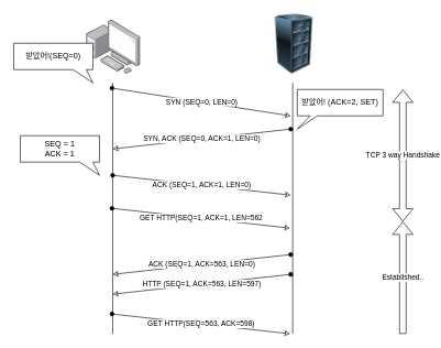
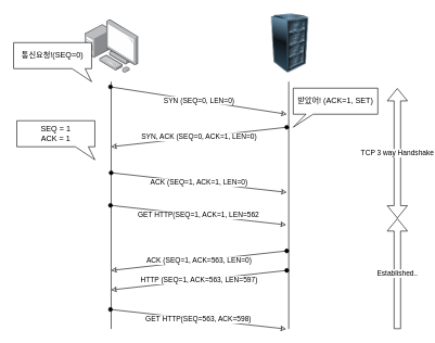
  <mxCell id="0" />
  <mxCell id="1" parent="0" />
  <mxCell id="2" value="" style="image;points=[];aspect=fixed;html=1;align=center;shadow=0;dashed=0;image=img/lib/allied_telesis/computer_and_terminals/Personal_Computer_with_Server.svg;" vertex="1" parent="1"><mxGeometry x="130" y="29.4" width="82.4" height="82.4" as="geometry" /></mxCell>
  <mxCell id="3" value="" style="image;html=1;image=img/lib/clip_art/computers/Server_Rack_128x128.png" vertex="1" parent="1"><mxGeometry x="400" y="20.6" width="90" height="91.2" as="geometry" /></mxCell>
  <mxCell id="4" value="" style="endArrow=none;html=1;rounded=0;" edge="1" parent="1"><mxGeometry width="50" height="50" relative="1" as="geometry"><mxPoint x="170" y="505" as="sourcePoint" /><mxPoint x="170" y="125" as="targetPoint" /></mxGeometry></mxCell>
  <mxCell id="5" value="" style="endArrow=none;html=1;rounded=0;" edge="1" parent="1"><mxGeometry width="50" height="50" relative="1" as="geometry"><mxPoint x="443" y="505" as="sourcePoint" /><mxPoint x="443" y="125" as="targetPoint" /></mxGeometry></mxCell>
  <mxCell id="6" value="SYN (SEQ=0, LEN=0)" style="endArrow=oval;html=1;rounded=0;targetPerimeterSpacing=2;sourcePerimeterSpacing=2;startArrow=classic;startFill=0;endFill=1;" edge="1" parent="1"><mxGeometry width="50" height="50" relative="1" as="geometry"><mxPoint x="440" y="175" as="sourcePoint" /><mxPoint x="169" y="133" as="targetPoint" /></mxGeometry></mxCell>
  <mxCell id="7" value="SYN, ACK (SEQ=0, ACK=1, LEN=0)" style="endArrow=classic;html=1;rounded=0;targetPerimeterSpacing=2;sourcePerimeterSpacing=2;startArrow=oval;startFill=1;endFill=0;" edge="1" parent="1"><mxGeometry width="50" height="50" relative="1" as="geometry"><mxPoint x="440" y="195" as="sourcePoint" /><mxPoint x="170" y="225" as="targetPoint" /></mxGeometry></mxCell>
  <mxCell id="8" value="ACK (SEQ=1, ACK=1, LEN=0)" style="endArrow=oval;html=1;rounded=0;targetPerimeterSpacing=2;sourcePerimeterSpacing=2;startArrow=classic;startFill=0;endFill=1;" edge="1" parent="1"><mxGeometry width="50" height="50" relative="1" as="geometry"><mxPoint x="440" y="295" as="sourcePoint" /><mxPoint x="170" y="265" as="targetPoint" /><mxPoint as="offset" /></mxGeometry></mxCell>
  <mxCell id="9" value="GET HTTP(SEQ=1, ACK=1, LEN=562" style="endArrow=oval;html=1;rounded=0;targetPerimeterSpacing=2;sourcePerimeterSpacing=2;startArrow=classic;startFill=0;endFill=1;" edge="1" parent="1"><mxGeometry width="50" height="50" relative="1" as="geometry"><mxPoint x="439" y="345" as="sourcePoint" /><mxPoint x="169" y="315" as="targetPoint" /><mxPoint as="offset" /></mxGeometry></mxCell>
- <mxCell id="10" value="받았어! (ACK=2, SET)" style="shape=callout;whiteSpace=wrap;html=1;perimeter=calloutPerimeter;position2=0;size=20;position=0.15;base=11;" vertex="1" parent="1"><mxGeometry x="450" y="135" width="130" height="60" as="geometry" /></mxCell>
- <mxCell id="11" value="받았어!(SEQ=0)" style="shape=callout;whiteSpace=wrap;html=1;perimeter=calloutPerimeter;position2=1;size=20;position=0.75;base=20;" vertex="1" parent="1"><mxGeometry x="20" y="65" width="120" height="60" as="geometry" /></mxCell>
- <mxCell id="12" value="SEQ = 1&lt;br&gt;ACK = 1" style="shape=callout;whiteSpace=wrap;html=1;perimeter=calloutPerimeter;position2=1;size=20;position=0.75;base=20;" vertex="1" parent="1"><mxGeometry x="30" y="205" width="120" height="60" as="geometry" /></mxCell>
+ <mxCell id="10" value="받았어! (ACK=1, SET)" style="shape=callout;whiteSpace=wrap;html=1;perimeter=calloutPerimeter;position2=0;size=20;position=0.15;base=11;" vertex="1" parent="1"><mxGeometry x="450" y="135" width="130" height="60" as="geometry" /></mxCell>
+ <mxCell id="11" value="통신요청!(SEQ=0)" style="shape=callout;whiteSpace=wrap;html=1;perimeter=calloutPerimeter;position2=1;size=20;position=0.75;base=20;" vertex="1" parent="1"><mxGeometry x="20" y="65" width="120" height="60" as="geometry" /></mxCell>
+ <mxCell id="12" value="SEQ = 1&lt;br&gt;ACK = 1" style="shape=callout;whiteSpace=wrap;html=1;perimeter=calloutPerimeter;position2=1;size=20;position=0.75;base=20;" vertex="1" parent="1"><mxGeometry x="25" y="185" width="120" height="60" as="geometry" /></mxCell>
  <mxCell id="13" value="TCP 3 way Handshake" style="shape=flexArrow;endArrow=classic;startArrow=classic;html=1;rounded=0;" edge="1" parent="1"><mxGeometry width="100" height="100" relative="1" as="geometry"><mxPoint x="610" y="335" as="sourcePoint" /><mxPoint x="610" y="135" as="targetPoint" /></mxGeometry></mxCell>
  <mxCell id="14" value="Established.." style="shape=flexArrow;endArrow=classic;html=1;rounded=0;" edge="1" parent="1"><mxGeometry width="50" height="50" relative="1" as="geometry"><mxPoint x="610" y="505" as="sourcePoint" /><mxPoint x="610" y="335" as="targetPoint" /></mxGeometry></mxCell>
  <mxCell id="15" value="ACK (SEQ=1, ACK=563, LEN=0)" style="endArrow=classic;html=1;rounded=0;targetPerimeterSpacing=2;sourcePerimeterSpacing=2;startArrow=oval;startFill=1;endFill=0;" edge="1" parent="1"><mxGeometry x="0.001" width="50" height="50" relative="1" as="geometry"><mxPoint x="440" y="385" as="sourcePoint" /><mxPoint x="170" y="415" as="targetPoint" /><mxPoint as="offset" /></mxGeometry></mxCell>
  <mxCell id="16" value="HTTP (SEQ=1, ACK=563, LEN=597)" style="endArrow=classic;html=1;rounded=0;targetPerimeterSpacing=2;sourcePerimeterSpacing=2;startArrow=oval;startFill=1;endFill=0;" edge="1" parent="1"><mxGeometry width="50" height="50" relative="1" as="geometry"><mxPoint x="440" y="415" as="sourcePoint" /><mxPoint x="170" y="445" as="targetPoint" /></mxGeometry></mxCell>
  <mxCell id="17" value="GET HTTP(SEQ=563, ACK=598)" style="endArrow=oval;html=1;rounded=0;targetPerimeterSpacing=2;sourcePerimeterSpacing=2;startArrow=classic;startFill=0;endFill=1;" edge="1" parent="1"><mxGeometry width="50" height="50" relative="1" as="geometry"><mxPoint x="439" y="505" as="sourcePoint" /><mxPoint x="169" y="475" as="targetPoint" /><mxPoint as="offset" /></mxGeometry></mxCell>
